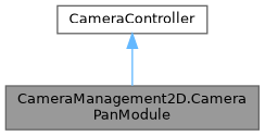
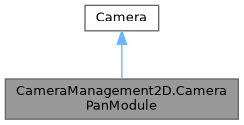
  digraph {
    node [color=gray40 fontname=Helvetica fontsize=10 shape=box style=filled]
    n1 [fillcolor=grey60 fontcolor=black height=0.2 label="CameraManagement2D.Camera\lPanModule" width=0.4]
-   n2 [fillcolor=white height=0.2 label=CameraController width=0.4]
+   n2 [fillcolor=white height=0.2 label=Camera width=0.4]
    n2 -> n1 [color=steelblue1 dir=back fontname=Helvetica fontsize=10 labelfontname=Helvetica labelfontsize=10 style=solid]
  }
